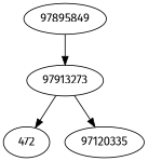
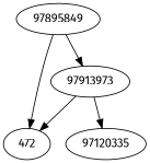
  strict digraph {
    fontname="Fira Sans"
    node [fontname="Fira Sans"]
    edge [fontname="Fira Sans"]
    97895849
-   97913273
+   97913273 [label=97913973]
    n3 [label=472]
    n4 [label=97120335]
    97895849 -> 97913273
+   97895849 -> n3
    97913273 -> n3
    97913273 -> n4
  }
